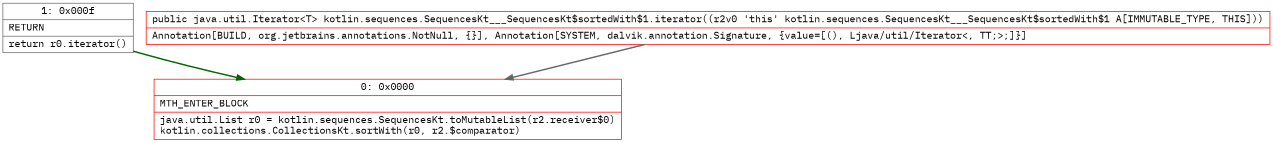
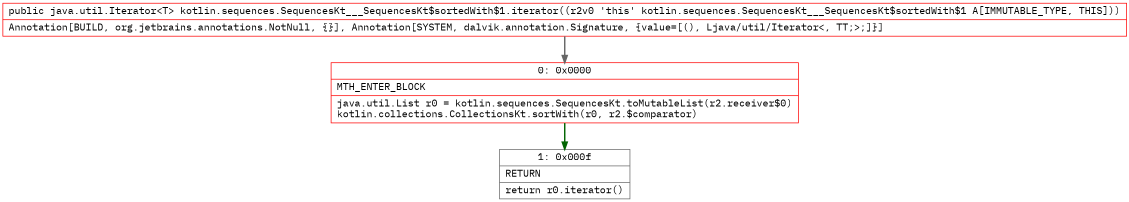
  digraph {
    fontname="IBM Plex Mono"
    node [shape=record color=red fontname="IBM Plex Mono"]
    edge [style=bold fontname="IBM Plex Mono"]
    n1 [label="{0\:\ 0x0000|MTH_ENTER_BLOCK\l|java.util.List r0 = kotlin.sequences.SequencesKt.toMutableList(r2.receiver$0)\lkotlin.collections.CollectionsKt.sortWith(r0, r2.$comparator)\l}"]
    n2 [label="{1\:\ 0x000f|RETURN\l|return r0.iterator()\l}" color=gray40]
    n3 [label="{public java.util.Iterator\<T\> kotlin.sequences.SequencesKt___SequencesKt$sortedWith$1.iterator((r2v0 'this' kotlin.sequences.SequencesKt___SequencesKt$sortedWith$1 A[IMMUTABLE_TYPE, THIS]))  | Annotation[BUILD, org.jetbrains.annotations.NotNull, \{\}], Annotation[SYSTEM, dalvik.annotation.Signature, \{value=[(), Ljava\/util\/Iterator\<, TT;\>;]\}]\l}"]
-   n2 -> n1 [color=darkgreen]
+   n1 -> n2 [color=darkgreen]
    n3 -> n1 [color=gray40]
  }
